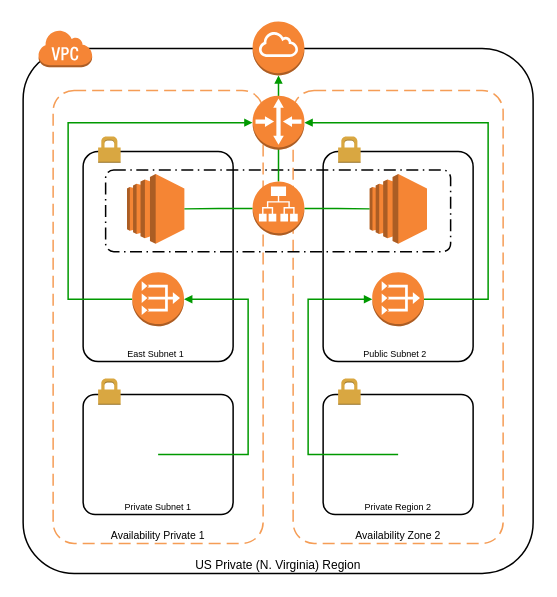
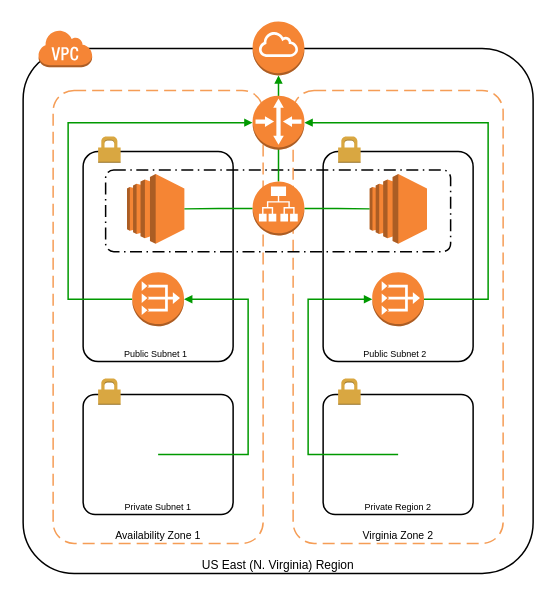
  <mxCell id="0" />
  <mxCell id="1" parent="0" />
  <mxCell id="2" value="" style="rounded=0;whiteSpace=wrap;html=1;fontSize=14;strokeColor=none;" parent="1" vertex="1"><mxGeometry x="20" y="20" width="700" height="754" as="geometry" /></mxCell>
- <mxCell id="3" value="US Private (N. Virginia) Region" style="rounded=1;arcSize=10;dashed=0;strokeColor=#000000;fillColor=none;gradientColor=none;strokeWidth=2;verticalAlign=bottom;fontSize=16;" parent="1" vertex="1"><mxGeometry x="30" y="64" width="680" height="700" as="geometry" /></mxCell>
- <mxCell id="4" value="Availability Private 1" style="rounded=1;arcSize=10;dashed=1;strokeColor=#F59D56;fillColor=none;gradientColor=none;dashPattern=8 4;strokeWidth=2;verticalAlign=bottom;fontSize=14;" parent="1" vertex="1"><mxGeometry x="70" y="120" width="280" height="604" as="geometry" /></mxCell>
- <mxCell id="5" value="East Subnet 1" style="rounded=1;arcSize=10;dashed=0;strokeColor=#000000;fillColor=none;gradientColor=none;strokeWidth=2;verticalAlign=bottom;align=center;spacingRight=6;" parent="1" vertex="1"><mxGeometry x="110" y="201.5" width="200" height="280" as="geometry" /></mxCell>
+ <mxCell id="3" value="US East (N. Virginia) Region" style="rounded=1;arcSize=10;dashed=0;strokeColor=#000000;fillColor=none;gradientColor=none;strokeWidth=2;verticalAlign=bottom;fontSize=16;" parent="1" vertex="1"><mxGeometry x="30" y="64" width="680" height="700" as="geometry" /></mxCell>
+ <mxCell id="4" value="Availability Zone 1" style="rounded=1;arcSize=10;dashed=1;strokeColor=#F59D56;fillColor=none;gradientColor=none;dashPattern=8 4;strokeWidth=2;verticalAlign=bottom;fontSize=14;" parent="1" vertex="1"><mxGeometry x="70" y="120" width="280" height="604" as="geometry" /></mxCell>
+ <mxCell id="5" value="Public Subnet 1" style="rounded=1;arcSize=10;dashed=0;strokeColor=#000000;fillColor=none;gradientColor=none;strokeWidth=2;verticalAlign=bottom;align=center;spacingRight=6;" parent="1" vertex="1"><mxGeometry x="110" y="201.5" width="200" height="280" as="geometry" /></mxCell>
  <mxCell id="6" value="Private Subnet 1" style="rounded=1;arcSize=10;dashed=0;strokeColor=#000000;fillColor=none;gradientColor=none;strokeWidth=2;verticalAlign=bottom;" parent="1" vertex="1"><mxGeometry x="110" y="525.5" width="200" height="160" as="geometry" /></mxCell>
- <mxCell id="7" value="Availability Zone 2" style="rounded=1;arcSize=10;dashed=1;strokeColor=#F59D56;fillColor=none;gradientColor=none;dashPattern=8 4;strokeWidth=2;verticalAlign=bottom;fontSize=14;" parent="1" vertex="1"><mxGeometry x="390" y="120" width="280" height="604" as="geometry" /></mxCell>
+ <mxCell id="7" value="Virginia Zone 2" style="rounded=1;arcSize=10;dashed=1;strokeColor=#F59D56;fillColor=none;gradientColor=none;dashPattern=8 4;strokeWidth=2;verticalAlign=bottom;fontSize=14;" parent="1" vertex="1"><mxGeometry x="390" y="120" width="280" height="604" as="geometry" /></mxCell>
  <mxCell id="8" value="Public Subnet 2" style="rounded=1;arcSize=10;dashed=0;strokeColor=#000000;fillColor=none;gradientColor=none;strokeWidth=2;verticalAlign=bottom;align=center;spacingRight=8;" parent="1" vertex="1"><mxGeometry x="430" y="201.5" width="200" height="280" as="geometry" /></mxCell>
  <mxCell id="9" value="Private Region 2" style="rounded=1;arcSize=10;dashed=0;strokeColor=#000000;fillColor=none;gradientColor=none;strokeWidth=2;verticalAlign=bottom;" parent="1" vertex="1"><mxGeometry x="430" y="525.5" width="200" height="160" as="geometry" /></mxCell>
  <mxCell id="10" value="" style="rounded=1;arcSize=10;dashed=1;strokeColor=#000000;fillColor=none;gradientColor=none;dashPattern=8 3 1 3;strokeWidth=2;verticalAlign=bottom;labelBackgroundColor=#ffffff;labelBorderColor=#FFFFFF;" parent="1" vertex="1"><mxGeometry x="140" y="226" width="460" height="109" as="geometry" /></mxCell>
  <mxCell id="11" value="" style="dashed=0;html=1;shape=mxgraph.aws3.virtual_private_cloud;fillColor=#F58536;gradientColor=none;dashed=0;" parent="1" vertex="1"><mxGeometry x="50" y="39" width="72" height="50" as="geometry" /></mxCell>
  <mxCell id="12" value="" style="dashed=0;html=1;shape=mxgraph.aws3.permissions;fillColor=#D9A741;gradientColor=none;dashed=0;" parent="1" vertex="1"><mxGeometry x="130" y="181.5" width="30" height="35" as="geometry" /></mxCell>
  <mxCell id="13" value="" style="dashed=0;html=1;shape=mxgraph.aws3.permissions;fillColor=#D9A741;gradientColor=none;dashed=0;" parent="1" vertex="1"><mxGeometry x="130" y="504" width="30" height="35" as="geometry" /></mxCell>
  <mxCell id="14" value="" style="outlineConnect=0;dashed=0;verticalLabelPosition=bottom;verticalAlign=top;align=center;html=1;shape=mxgraph.aws3.ec2;fillColor=#F58534;gradientColor=none;" parent="1" vertex="1"><mxGeometry x="168.5" y="231.5" width="76.5" height="93" as="geometry" /></mxCell>
  <mxCell id="15" value="" style="dashed=0;html=1;shape=mxgraph.aws3.permissions;fillColor=#D9A741;gradientColor=none;dashed=0;" parent="1" vertex="1"><mxGeometry x="450" y="181.5" width="30" height="35" as="geometry" /></mxCell>
  <mxCell id="16" value="" style="dashed=0;html=1;shape=mxgraph.aws3.permissions;fillColor=#D9A741;gradientColor=none;dashed=0;" parent="1" vertex="1"><mxGeometry x="450" y="504" width="30" height="35" as="geometry" /></mxCell>
  <mxCell id="17" value="" style="outlineConnect=0;dashed=0;verticalLabelPosition=bottom;verticalAlign=top;align=center;html=1;shape=mxgraph.aws3.ec2;fillColor=#F58534;gradientColor=none;" parent="1" vertex="1"><mxGeometry x="492" y="231.5" width="76.5" height="93" as="geometry" /></mxCell>
  <mxCell id="18" style="edgeStyle=orthogonalEdgeStyle;rounded=0;orthogonalLoop=1;jettySize=auto;html=1;strokeColor=#009900;endArrow=block;endFill=1;startArrow=none;startFill=0;fillColor=#d5e8d4;strokeWidth=2;exitX=0.5;exitY=0;exitDx=0;exitDy=0;exitPerimeter=0;" edge="1" parent="1" source="28" target="19"><mxGeometry relative="1" as="geometry" /></mxCell>
  <mxCell id="19" value="" style="outlineConnect=0;dashed=0;verticalLabelPosition=bottom;verticalAlign=top;align=center;html=1;shape=mxgraph.aws3.internet_gateway;fillColor=#F58534;gradientColor=none;" parent="1" vertex="1"><mxGeometry x="336" y="28" width="69" height="72" as="geometry" /></mxCell>
  <mxCell id="20" style="edgeStyle=orthogonalEdgeStyle;rounded=0;orthogonalLoop=1;jettySize=auto;html=1;endArrow=block;endFill=1;strokeColor=#009900;exitX=0.5;exitY=0.5;exitDx=0;exitDy=0;exitPerimeter=0;fillColor=#d5e8d4;startArrow=none;startFill=0;strokeWidth=2;entryX=1;entryY=0.5;entryDx=0;entryDy=0;entryPerimeter=0;" edge="1" parent="1" source="6" target="22"><mxGeometry relative="1" as="geometry"><Array as="points"><mxPoint x="330" y="606" /><mxPoint x="330" y="399" /></Array></mxGeometry></mxCell>
  <mxCell id="21" style="edgeStyle=orthogonalEdgeStyle;rounded=0;orthogonalLoop=1;jettySize=auto;html=1;exitX=0;exitY=0.5;exitDx=0;exitDy=0;exitPerimeter=0;entryX=0;entryY=0.5;entryDx=0;entryDy=0;entryPerimeter=0;endArrow=block;endFill=1;strokeColor=#009900;fillColor=#d5e8d4;startArrow=none;startFill=0;strokeWidth=2;" edge="1" parent="1" source="22" target="31"><mxGeometry relative="1" as="geometry"><Array as="points"><mxPoint x="90" y="399" /><mxPoint x="90" y="163" /></Array></mxGeometry></mxCell>
  <mxCell id="22" value="" style="outlineConnect=0;dashed=0;verticalLabelPosition=bottom;verticalAlign=top;align=center;html=1;shape=mxgraph.aws3.vpc_nat_gateway;fillColor=#F58534;gradientColor=none;" parent="1" vertex="1"><mxGeometry x="175.5" y="362.5" width="69" height="72" as="geometry" /></mxCell>
  <mxCell id="23" style="edgeStyle=orthogonalEdgeStyle;rounded=0;orthogonalLoop=1;jettySize=auto;html=1;endArrow=block;endFill=1;strokeColor=#009900;exitX=0.5;exitY=0.5;exitDx=0;exitDy=0;exitPerimeter=0;fillColor=#d5e8d4;startArrow=none;startFill=0;strokeWidth=2;entryX=0;entryY=0.5;entryDx=0;entryDy=0;entryPerimeter=0;" edge="1" parent="1" source="9" target="25"><mxGeometry relative="1" as="geometry"><Array as="points"><mxPoint x="410" y="606" /><mxPoint x="410" y="399" /></Array></mxGeometry></mxCell>
  <mxCell id="24" style="edgeStyle=orthogonalEdgeStyle;rounded=0;orthogonalLoop=1;jettySize=auto;html=1;entryX=1;entryY=0.5;entryDx=0;entryDy=0;entryPerimeter=0;endArrow=block;endFill=1;strokeColor=#009900;exitX=1;exitY=0.5;exitDx=0;exitDy=0;exitPerimeter=0;fillColor=#d5e8d4;startArrow=none;startFill=0;strokeWidth=2;" edge="1" parent="1" source="25" target="31"><mxGeometry relative="1" as="geometry"><Array as="points"><mxPoint x="650" y="399" /><mxPoint x="650" y="163" /></Array></mxGeometry></mxCell>
  <mxCell id="25" value="" style="outlineConnect=0;dashed=0;verticalLabelPosition=bottom;verticalAlign=top;align=center;html=1;shape=mxgraph.aws3.vpc_nat_gateway;fillColor=#F58534;gradientColor=none;" parent="1" vertex="1"><mxGeometry x="495.5" y="362.5" width="69" height="72" as="geometry" /></mxCell>
  <mxCell id="26" style="edgeStyle=orthogonalEdgeStyle;rounded=0;orthogonalLoop=1;jettySize=auto;html=1;endArrow=none;endFill=0;strokeColor=#009900;entryX=0;entryY=0.5;entryDx=0;entryDy=0;entryPerimeter=0;fillColor=#d5e8d4;startArrow=none;startFill=0;strokeWidth=2;" edge="1" parent="1" source="28" target="17"><mxGeometry relative="1" as="geometry" /></mxCell>
  <mxCell id="27" style="edgeStyle=orthogonalEdgeStyle;rounded=0;orthogonalLoop=1;jettySize=auto;html=1;endArrow=none;endFill=0;strokeColor=#009900;entryX=1;entryY=0.5;entryDx=0;entryDy=0;entryPerimeter=0;fillColor=#d5e8d4;startArrow=none;startFill=0;strokeWidth=2;" edge="1" parent="1" source="28" target="14"><mxGeometry relative="1" as="geometry"><mxPoint x="250" y="281.5" as="targetPoint" /></mxGeometry></mxCell>
  <mxCell id="28" value="" style="outlineConnect=0;dashed=0;verticalLabelPosition=bottom;verticalAlign=top;align=center;html=1;shape=mxgraph.aws3.application_load_balancer;fillColor=#F58534;gradientColor=none;" parent="1" vertex="1"><mxGeometry x="336" y="241.5" width="69" height="72" as="geometry" /></mxCell>
  <mxCell id="29" value="" style="shape=image;imageAspect=0;aspect=fixed;verticalLabelPosition=bottom;verticalAlign=top;image=https://ih0.redbubble.net/avatar.1565533.100x100.jpg;" parent="1" vertex="1"><mxGeometry x="207" y="259.5" width="38" height="38" as="geometry" /></mxCell>
  <mxCell id="30" value="" style="shape=image;imageAspect=0;aspect=fixed;verticalLabelPosition=bottom;verticalAlign=top;image=https://ih0.redbubble.net/avatar.1565533.100x100.jpg;" vertex="1" parent="1"><mxGeometry x="530.5" y="259" width="38" height="38" as="geometry" /></mxCell>
  <mxCell id="31" value="" style="outlineConnect=0;dashed=0;verticalLabelPosition=bottom;verticalAlign=top;align=center;html=1;shape=mxgraph.aws3.router;fillColor=#F58534;gradientColor=none;labelBackgroundColor=#ffffff;strokeWidth=1;" vertex="1" parent="1"><mxGeometry x="336" y="127" width="69" height="72" as="geometry" /></mxCell>
